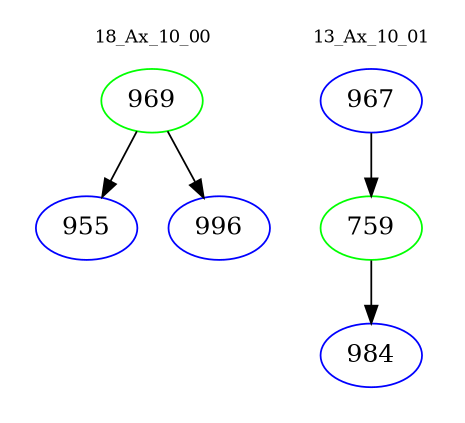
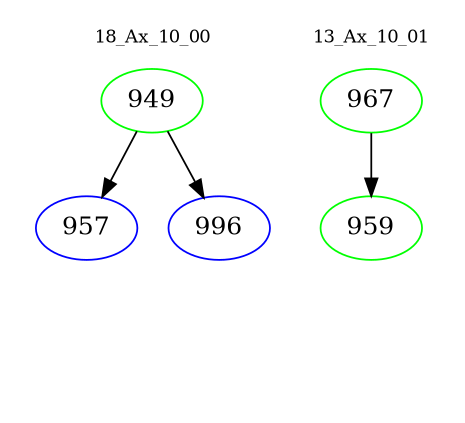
  digraph {
    node [color=blue]
    edge [color=black]
-   n1 [color=green label=969]
-   n2 [label=955]
+   n1 [color=green label=949]
+   n2 [label=957]
    n3 [label=996]
-   n4 [color=green label=759]
-   n5 [label=967]
-   n6 [label=984]
+   n4 [color=green label=959]
+   n5 [color=green label=967]
    subgraph cluster_1 {
      color=white
      fontsize=10
      label="18_Ax_10_00"
      n1
      n2
      n3
    }
    subgraph cluster_2 {
      color=white
      fontsize=10
      label="13_Ax_10_01"
      n4
      n5
-     n6
    }
    n1 -> n2
    n1 -> n3
-   n4 -> n6
    n5 -> n4
  }
